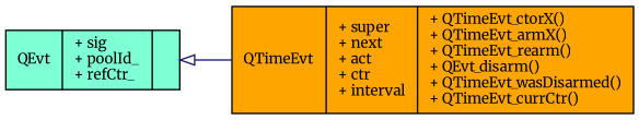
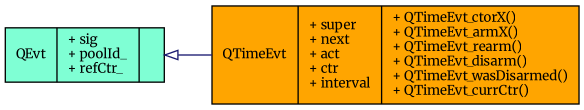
  digraph {
    rankdir=LR
    fontname=Merriweather
    node [color=black fontname=Merriweather fontsize=10 shape=record style=filled]
-   n1 [fillcolor=orange fontcolor=black height=0.2 label="{QTimeEvt\n|+ super\l+ next\l+ act\l+ ctr\l+ interval\l|+ QTimeEvt_ctorX()\l+ QTimeEvt_armX()\l+ QTimeEvt_rearm()\l+ QEvt_disarm()\l+ QTimeEvt_wasDisarmed()\l+ QTimeEvt_currCtr()\l}" width=0.4]
+   n1 [fillcolor=orange fontcolor=black height=0.2 label="{QTimeEvt\n|+ super\l+ next\l+ act\l+ ctr\l+ interval\l|+ QTimeEvt_ctorX()\l+ QTimeEvt_armX()\l+ QTimeEvt_rearm()\l+ QTimeEvt_disarm()\l+ QTimeEvt_wasDisarmed()\l+ QTimeEvt_currCtr()\l}" width=0.4]
    n2 [fillcolor=aquamarine height=0.2 label="{QEvt\n|+ sig\l+ poolId_\l+ refCtr_\l|}" width=0.4]
    n2 -> n1 [arrowtail=onormal color=midnightblue dir=back fontname=Merriweather fontsize=10 labelfontname=Helvetica labelfontsize=10 style=solid]
  }
